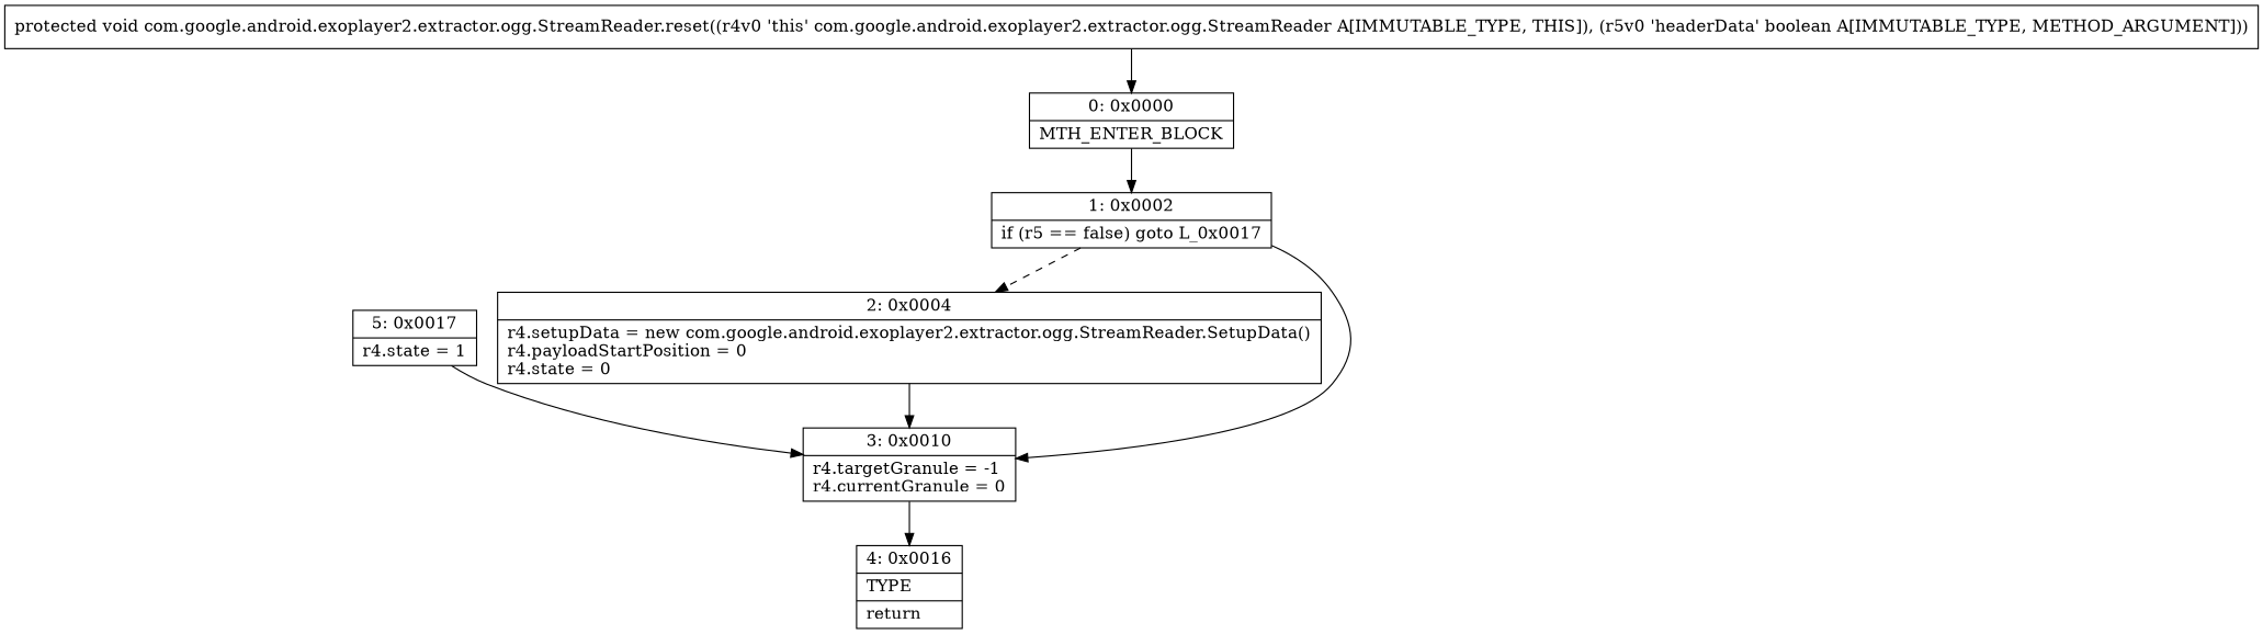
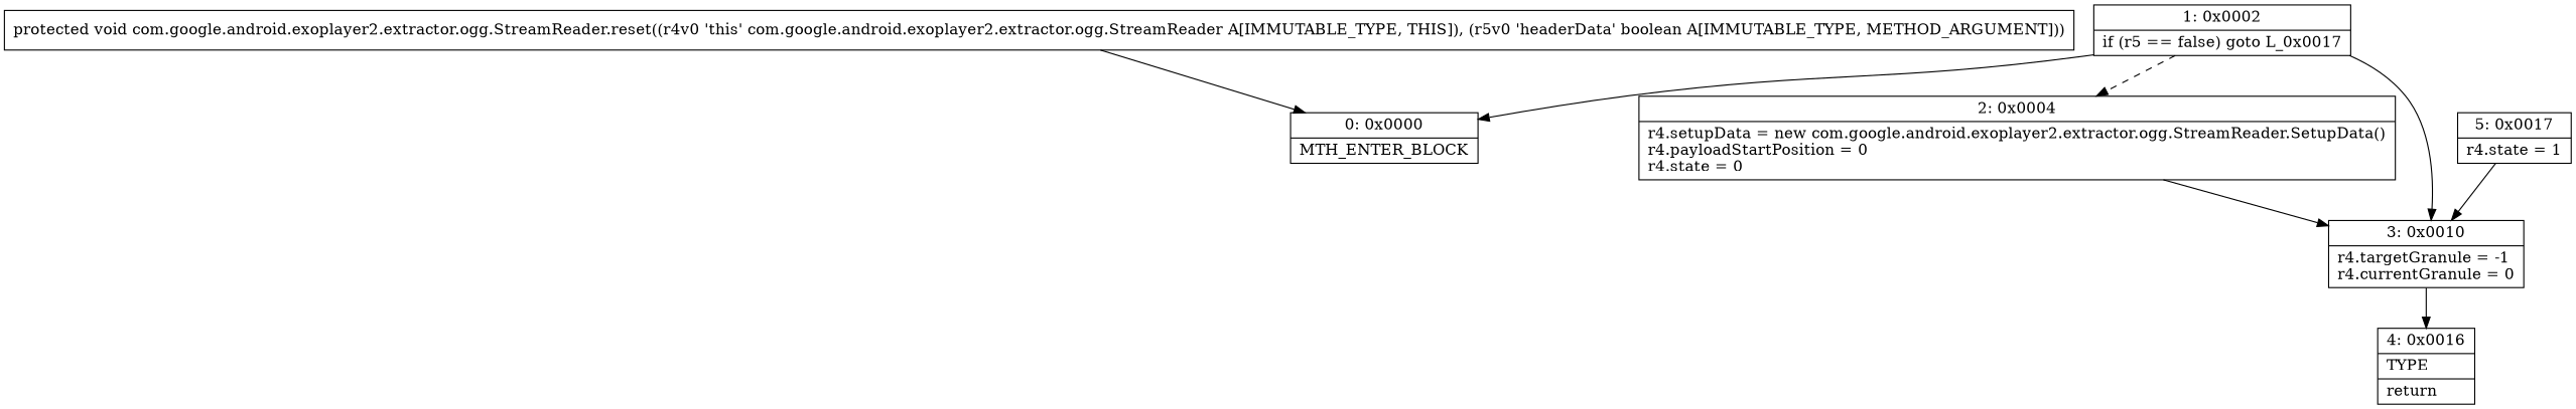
  digraph {
    node [shape=record]
    n1 [label="{0\:\ 0x0000|MTH_ENTER_BLOCK\l}"]
    n2 [label="{1\:\ 0x0002|if (r5 == false) goto L_0x0017\l}"]
    n3 [label="{2\:\ 0x0004|r4.setupData = new com.google.android.exoplayer2.extractor.ogg.StreamReader.SetupData()\lr4.payloadStartPosition = 0\lr4.state = 0\l}"]
    n4 [label="{3\:\ 0x0010|r4.targetGranule = \-1\lr4.currentGranule = 0\l}"]
    n5 [label="{5\:\ 0x0017|r4.state = 1\l}"]
    n6 [label="{4\:\ 0x0016|TYPE\l|return\l}"]
    n7 [label="{protected void com.google.android.exoplayer2.extractor.ogg.StreamReader.reset((r4v0 'this' com.google.android.exoplayer2.extractor.ogg.StreamReader A[IMMUTABLE_TYPE, THIS]), (r5v0 'headerData' boolean A[IMMUTABLE_TYPE, METHOD_ARGUMENT])) }"]
-   n1 -> n2
+   n2 -> n1
    n2 -> n3 [style=dashed]
    n2 -> n4
    n3 -> n4
    n4 -> n6
    n5 -> n4
    n7 -> n1
  }
